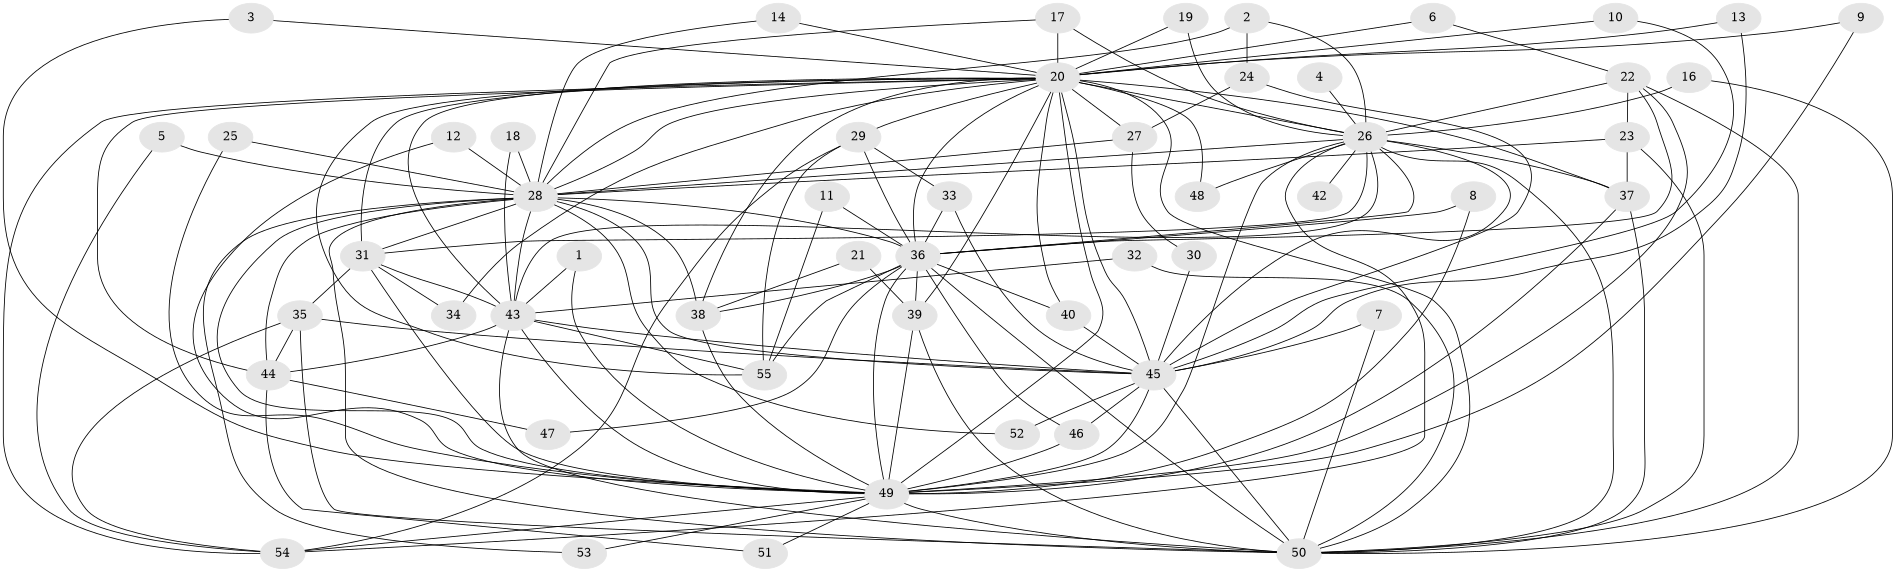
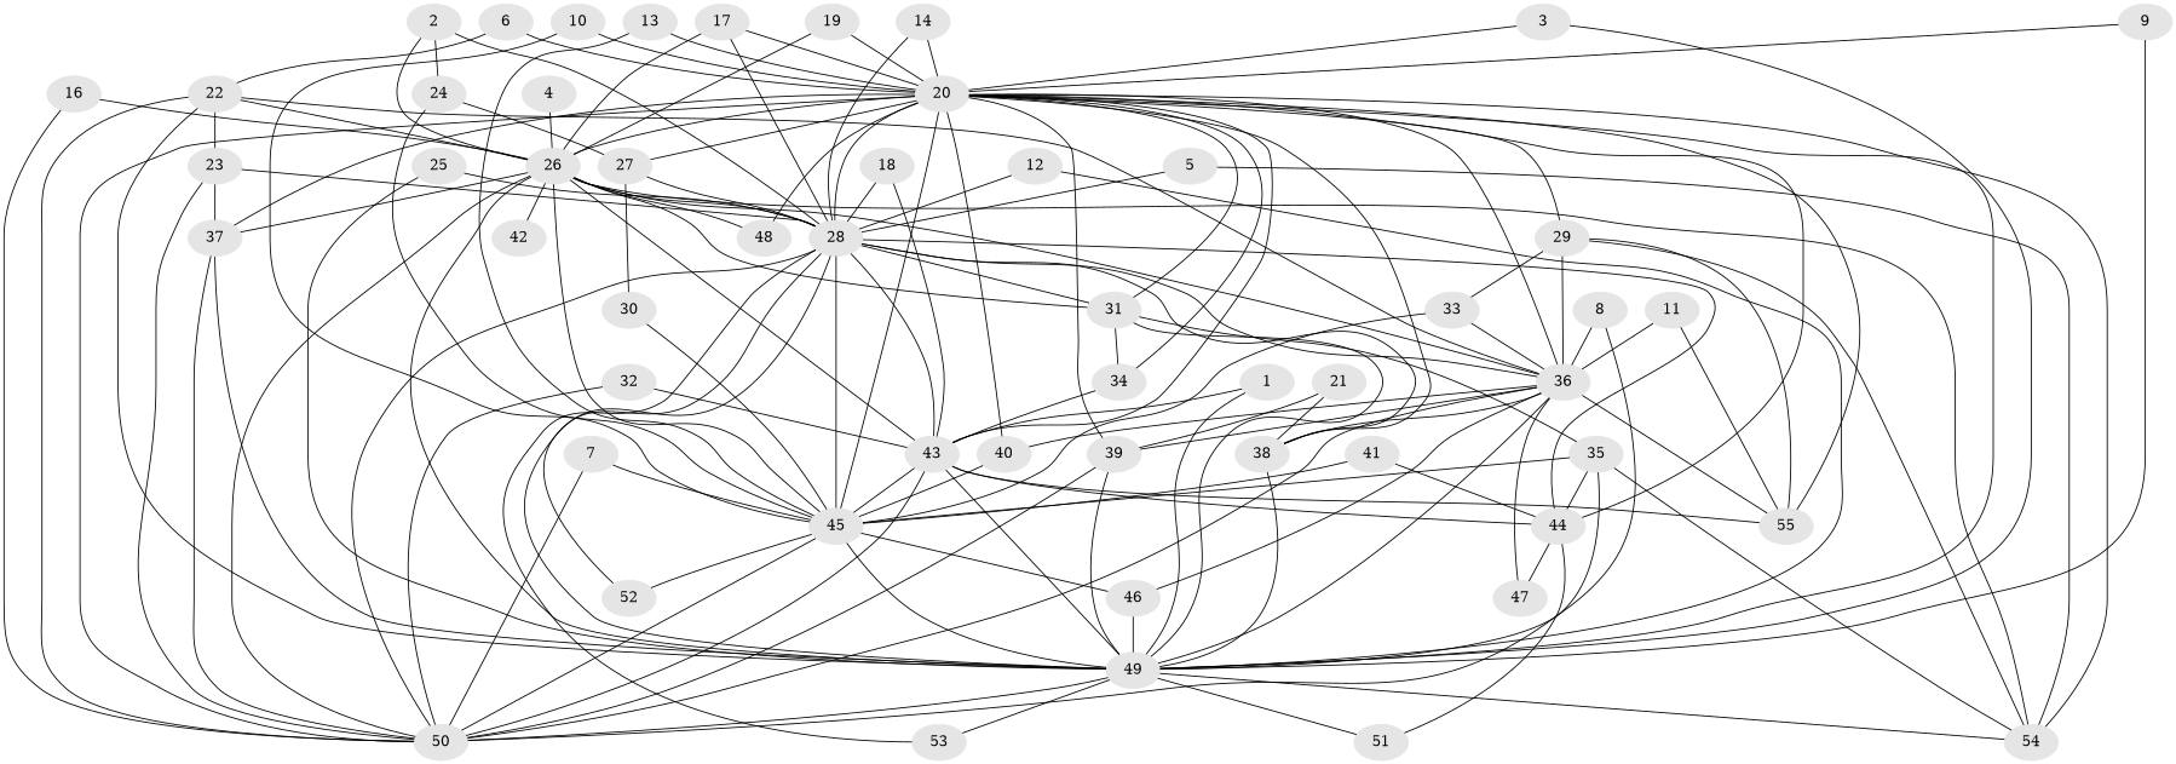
  graph {
    node [color=gray90 style=filled]
    edge [weight=1.0]
    1
    43
    49
    45
    50
    55
    44
    54
    53
    51
    2
    24
    26
    28
    27
    36
    31
    37
    48
    42
    38
    52
    3
    20
    29
    34
    39
    40
    4
    5
    6
    22
    23
    7
    46
    8
    47
    9
    10
    11
    12
    13
    14
    16
    17
    18
    19
    30
    33
    35
    21
    25
    32
+   41
    1 -- 43
    1 -- 49
    43 -- 49
    43 -- 45 [weight=2.0]
    43 -- 50 [weight=2.0]
    43 -- 55
    43 -- 44
    49 -- 50 [weight=2.0]
    49 -- 54
    49 -- 53
    49 -- 51
    45 -- 49 [weight=2.0]
    45 -- 50 [weight=5.0]
    45 -- 52
    45 -- 46
    44 -- 51
    44 -- 47
    2 -- 24
    2 -- 26
    2 -- 28
    24 -- 45
    24 -- 27
    26 -- 43 [weight=2.0]
    26 -- 49
    26 -- 45 [weight=3.0]
    26 -- 50 [weight=2.0]
    26 -- 54 [weight=2.0]
    26 -- 28
    26 -- 36
    26 -- 31
    26 -- 37
    26 -- 48
    26 -- 42
    28 -- 43
    28 -- 49 [weight=2.0]
    28 -- 45 [weight=2.0]
    28 -- 50 [weight=2.0]
    28 -- 44 [weight=2.0]
    28 -- 53
    28 -- 36
    28 -- 31
    28 -- 38
    28 -- 52
    27 -- 28
    27 -- 30
    36 -- 49
    36 -- 50
    36 -- 55
    36 -- 38
    36 -- 39
    36 -- 40
    36 -- 46
    36 -- 47
-   31 -- 43
+   34 -- 43
    31 -- 49
    31 -- 34
    31 -- 35
    37 -- 49
    37 -- 50
    38 -- 49
    3 -- 49
    3 -- 20
    20 -- 43 [weight=2.0]
    20 -- 49 [weight=2.0]
    20 -- 45 [weight=4.0]
    20 -- 50 [weight=4.0]
    20 -- 55
    20 -- 44
    20 -- 54
    20 -- 26 [weight=2.0]
    20 -- 28 [weight=3.0]
    20 -- 27 [weight=2.0]
    20 -- 36
    20 -- 31
    20 -- 37
    20 -- 48
    20 -- 38 [weight=2.0]
    20 -- 29
    20 -- 34
    20 -- 39
    20 -- 40
    29 -- 55
    29 -- 54
    29 -- 36
    29 -- 33
    39 -- 49
    39 -- 50
    40 -- 45
    4 -- 26
    5 -- 54
    5 -- 28
    6 -- 20
    6 -- 22
    22 -- 49
    22 -- 50
    22 -- 26
    22 -- 36
    22 -- 23
    23 -- 50
    23 -- 28
    23 -- 37
    7 -- 45
    7 -- 50
    46 -- 49
    8 -- 49
    8 -- 36
    9 -- 49 [weight=2.0]
    9 -- 20
    10 -- 45
    10 -- 20
    11 -- 55
    11 -- 36
    12 -- 49
    12 -- 28
    13 -- 45
    13 -- 20
    14 -- 28
    14 -- 20
    16 -- 50
    16 -- 26
    17 -- 26
    17 -- 28
    17 -- 20
    18 -- 43
    18 -- 28 [weight=2.0]
    19 -- 26
    19 -- 20
    30 -- 45
    33 -- 45
    33 -- 36
    35 -- 45
    35 -- 50
    35 -- 44
    35 -- 54
    21 -- 38
    21 -- 39
    25 -- 49
    25 -- 28
    32 -- 43
    32 -- 50
+   41 -- 45
+   41 -- 44
  }
